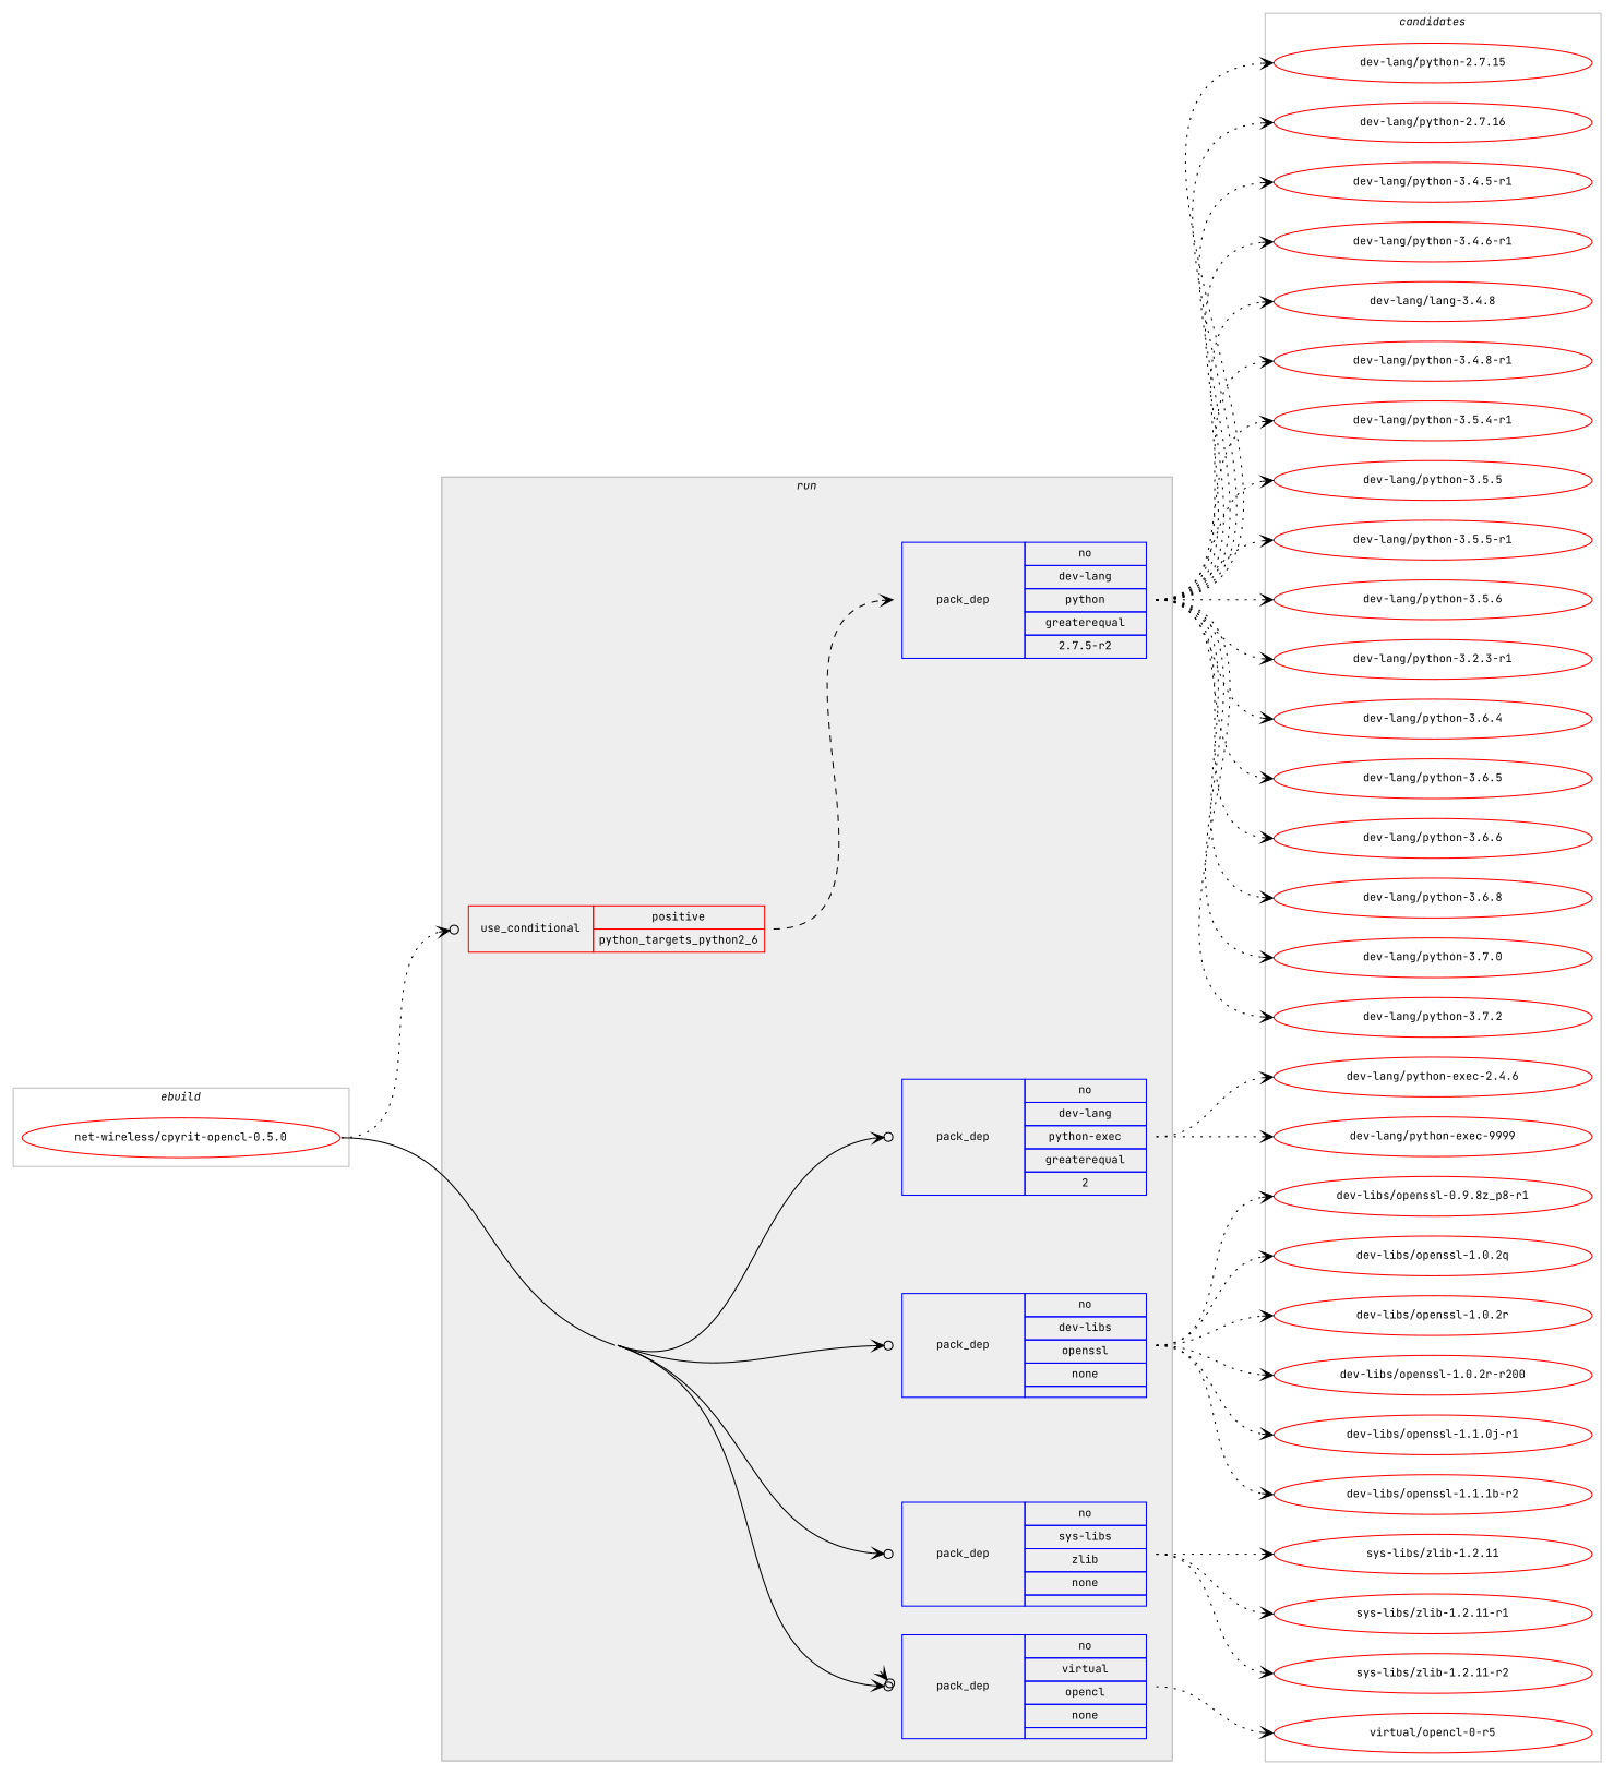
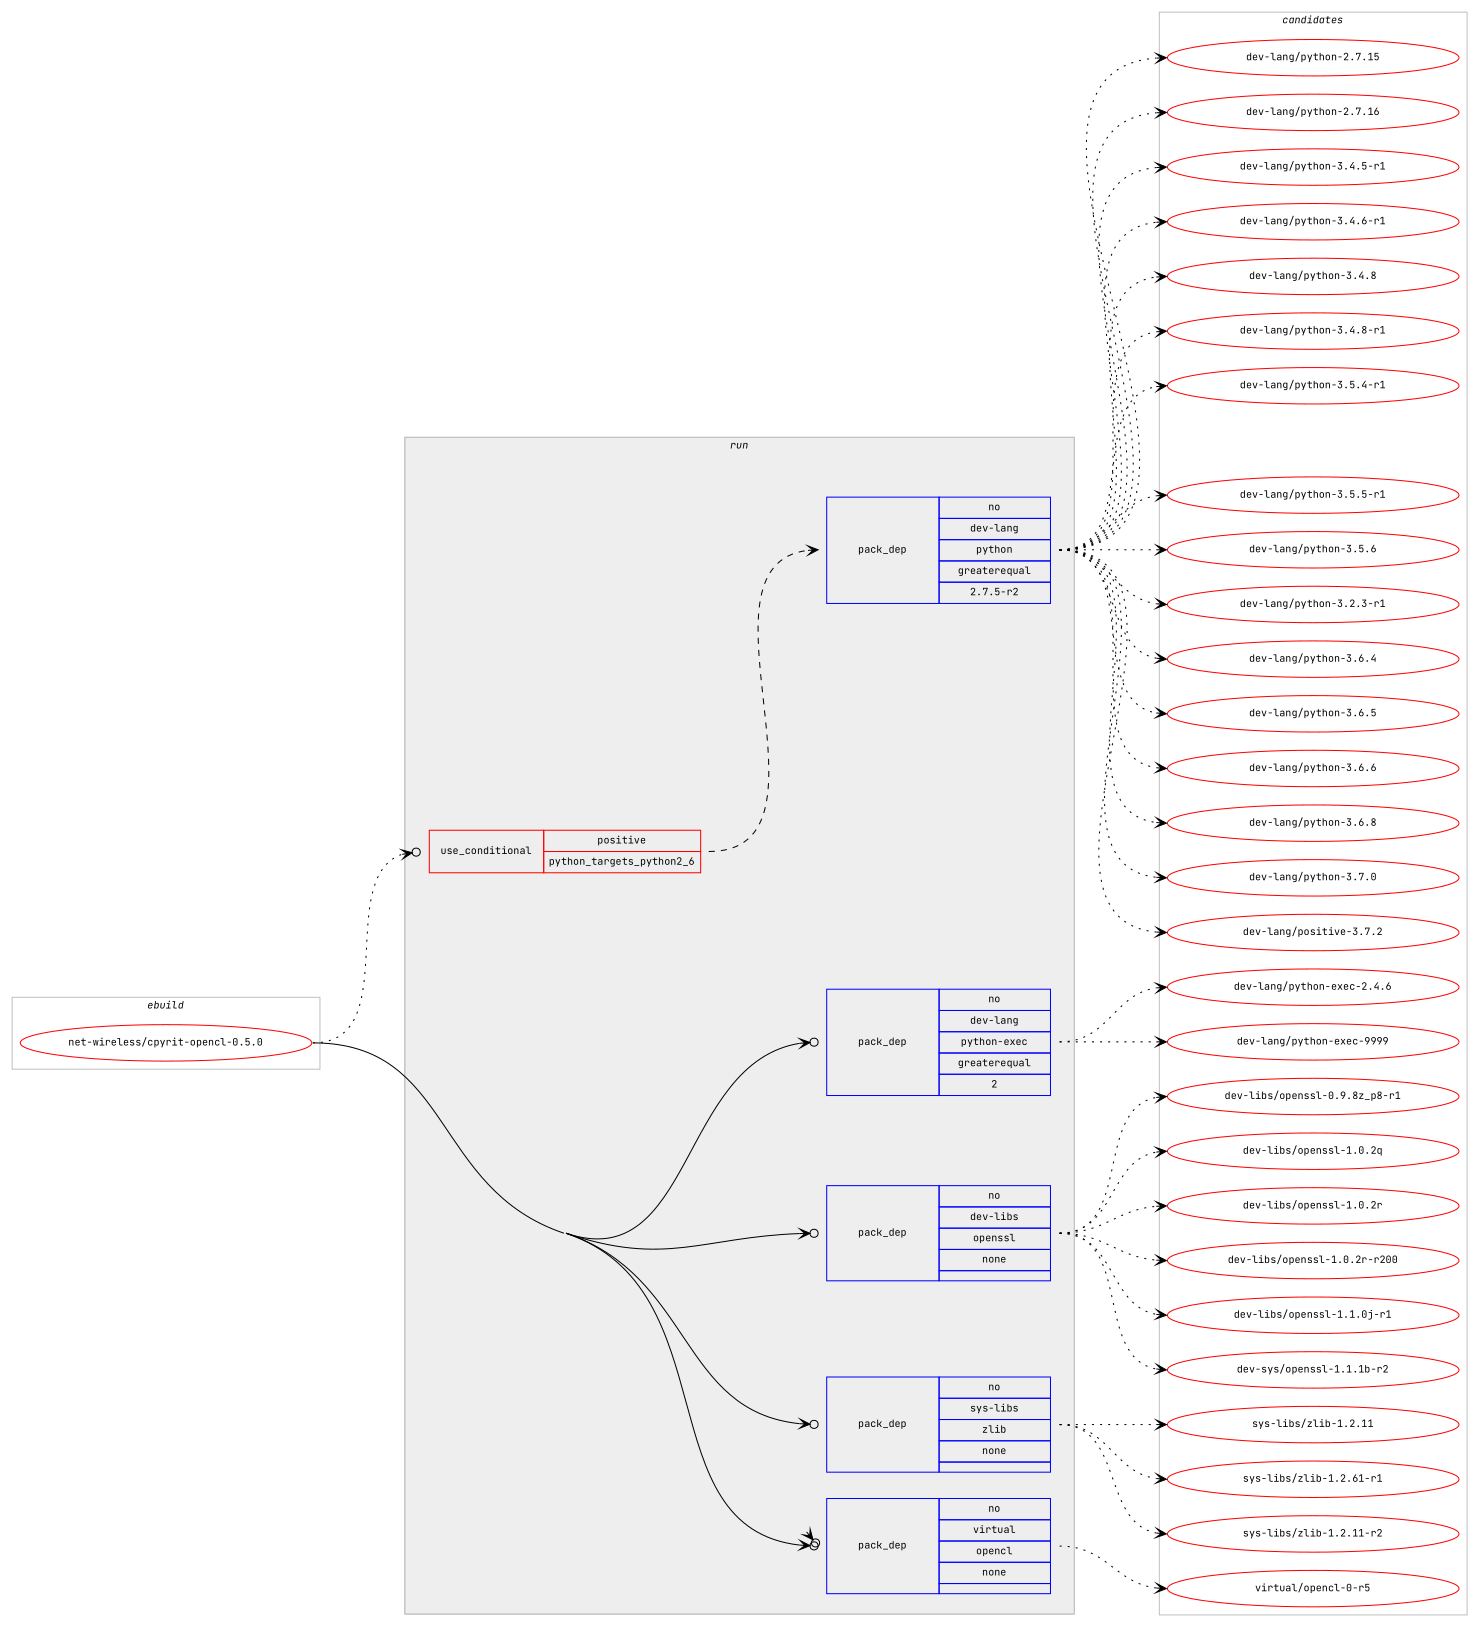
  digraph {
    compound=true
    concentrate=true
    fontname="JetBrains Mono"
    fontsize=10
    newrank=true
    rankdir=LR
    ranksep=1.5
    node [color=red fontname="JetBrains Mono" fontsize=10]
    edge [arrowhead=vee fontname="JetBrains Mono" headport=w style=dotted tailport=e weight=100]
    n1 [label="net-wireless/cpyrit-opencl-0.5.0" width=4]
    n2 [color=blue label=<<TABLE BORDER="0" CELLBORDER="1" CELLSPACING="0" CELLPADDING="4" WIDTH="220"><TR><TD ROWSPAN="6" CELLPADDING="30">pack_dep</TD></TR><TR><TD WIDTH="110">no</TD></TR><TR><TD>dev-lang</TD></TR><TR><TD>python</TD></TR><TR><TD>greaterequal</TD></TR><TR><TD>2.7.5-r2</TD></TR></TABLE>> shape=none]
    n3 [label=<<TABLE BORDER="0" CELLBORDER="1" CELLSPACING="0" CELLPADDING="4"><TR><TD ROWSPAN="3" CELLPADDING="10">use_conditional</TD></TR><TR><TD>positive</TD></TR><TR><TD>python_targets_python2_6</TD></TR></TABLE>> shape=none]
    n4 [color=blue label=<<TABLE BORDER="0" CELLBORDER="1" CELLSPACING="0" CELLPADDING="4" WIDTH="220"><TR><TD ROWSPAN="6" CELLPADDING="30">pack_dep</TD></TR><TR><TD WIDTH="110">no</TD></TR><TR><TD>dev-lang</TD></TR><TR><TD>python-exec</TD></TR><TR><TD>greaterequal</TD></TR><TR><TD>2</TD></TR></TABLE>> shape=none]
    n5 [color=blue label=<<TABLE BORDER="0" CELLBORDER="1" CELLSPACING="0" CELLPADDING="4" WIDTH="220"><TR><TD ROWSPAN="6" CELLPADDING="30">pack_dep</TD></TR><TR><TD WIDTH="110">no</TD></TR><TR><TD>dev-libs</TD></TR><TR><TD>openssl</TD></TR><TR><TD>none</TD></TR><TR><TD></TD></TR></TABLE>> shape=none]
    n6 [color=blue label=<<TABLE BORDER="0" CELLBORDER="1" CELLSPACING="0" CELLPADDING="4" WIDTH="220"><TR><TD ROWSPAN="6" CELLPADDING="30">pack_dep</TD></TR><TR><TD WIDTH="110">no</TD></TR><TR><TD>sys-libs</TD></TR><TR><TD>zlib</TD></TR><TR><TD>none</TD></TR><TR><TD></TD></TR></TABLE>> shape=none]
    n7 [color=blue label=<<TABLE BORDER="0" CELLBORDER="1" CELLSPACING="0" CELLPADDING="4" WIDTH="220"><TR><TD ROWSPAN="6" CELLPADDING="30">pack_dep</TD></TR><TR><TD WIDTH="110">no</TD></TR><TR><TD>virtual</TD></TR><TR><TD>opencl</TD></TR><TR><TD>none</TD></TR><TR><TD></TD></TR></TABLE>> shape=none]
    n8 [label="dev-lang/python-2.7.15" width=4]
    n9 [label="dev-lang/python-2.7.16" width=4]
    n10 [label="dev-lang/python-3.4.5-r1" width=4]
    n11 [label="dev-lang/python-3.4.6-r1" width=4]
-   n12 [label="dev-lang/lang-3.4.8" width=4]
+   n12 [label="dev-lang/python-3.4.8" width=4]
    n13 [label="dev-lang/python-3.4.8-r1" width=4]
    n14 [label="dev-lang/python-3.5.4-r1" width=4]
-   n15 [label="dev-lang/python-3.5.5" width=4]
    n16 [label="dev-lang/python-3.5.5-r1" width=4]
    n17 [label="dev-lang/python-3.5.6" width=4]
    n18 [label="dev-lang/python-3.2.3-r1" width=4]
    n19 [label="dev-lang/python-3.6.4" width=4]
    n20 [label="dev-lang/python-3.6.5" width=4]
    n21 [label="dev-lang/python-3.6.6" width=4]
    n22 [label="dev-lang/python-3.6.8" width=4]
    n23 [label="dev-lang/python-3.7.0" width=4]
-   n24 [label="dev-lang/python-3.7.2" width=4]
+   n24 [label="dev-lang/positive-3.7.2" width=4]
    n25 [label="dev-lang/python-exec-2.4.6" width=4]
    n26 [label="dev-lang/python-exec-9999" width=4]
    n27 [label="dev-libs/openssl-0.9.8z_p8-r1" width=4]
    n28 [label="dev-libs/openssl-1.0.2q" width=4]
    n29 [label="dev-libs/openssl-1.0.2r" width=4]
    n30 [label="dev-libs/openssl-1.0.2r-r200" width=4]
    n31 [label="dev-libs/openssl-1.1.0j-r1" width=4]
-   n32 [label="dev-libs/openssl-1.1.1b-r2" width=4]
+   n32 [label="dev-sys/openssl-1.1.1b-r2" width=4]
    n33 [label="sys-libs/zlib-1.2.11" width=4]
-   n34 [label="sys-libs/zlib-1.2.11-r1" width=4]
+   n34 [label="sys-libs/zlib-1.2.61-r1" width=4]
    n35 [label="sys-libs/zlib-1.2.11-r2" width=4]
    n36 [label="virtual/opencl-0-r5" width=4]
    subgraph cluster_1 {
      color=gray
      label=<<i>ebuild</i>>
      rank=same
      n1
    }
    subgraph cluster_2 {
      color=gray
      label=<<i>dependencies</i>>
      subgraph cluster_3 {
        color=gray
        fillcolor="#eeeeee"
        label=<<i>compile</i>>
        style=filled
      }
      subgraph cluster_4 {
        color=gray
        fillcolor="#eeeeee"
        label=<<i>compile and run</i>>
        style=filled
        subgraph sub_5 {
          color=gray
          fillcolor="#eeeeee"
          label=<<i>compile and run</i>>
          style=filled
          n3
          subgraph sub_6 {
            color=gray
            fillcolor="#eeeeee"
            label=<<i>compile and run</i>>
            style=filled
            n2
          }
        }
        subgraph sub_7 {
          color=gray
          fillcolor="#eeeeee"
          label=<<i>compile and run</i>>
          style=filled
          n4
        }
        subgraph sub_8 {
          color=gray
          fillcolor="#eeeeee"
          label=<<i>compile and run</i>>
          style=filled
          n5
        }
        subgraph sub_9 {
          color=gray
          fillcolor="#eeeeee"
          label=<<i>compile and run</i>>
          style=filled
          n6
        }
        subgraph sub_10 {
          color=gray
          fillcolor="#eeeeee"
          label=<<i>compile and run</i>>
          style=filled
          n7
        }
      }
      subgraph cluster_11 {
        color=gray
        fillcolor="#eeeeee"
        label=<<i>run</i>>
        style=filled
      }
    }
    subgraph cluster_12 {
      color=gray
      label=<<i>candidates</i>>
      rank=same
      subgraph sub_13 {
        color=black
        label=<<i>candidates</i>>
        nodesep=1
        rank=same
        n8
        n9
        n10
        n11
        n12
        n13
        n14
-       n15
        n16
        n17
        n18
        n19
        n20
        n21
        n22
        n23
        n24
      }
      subgraph sub_14 {
        color=black
        label=<<i>candidates</i>>
        nodesep=1
        rank=same
        n25
        n26
      }
      subgraph sub_15 {
        color=black
        label=<<i>candidates</i>>
        nodesep=1
        rank=same
        n27
        n28
        n29
        n30
        n31
        n32
      }
      subgraph sub_16 {
        color=black
        label=<<i>candidates</i>>
        nodesep=1
        rank=same
        n33
        n34
        n35
      }
      subgraph sub_17 {
        color=black
        label=<<i>candidates</i>>
        nodesep=1
        rank=same
        n36
      }
    }
    n1 -> n3 [arrowhead=odotvee weight=20]
    n1 -> n4 [arrowhead=odotvee style=solid weight=20]
    n1 -> n5 [arrowhead=odotvee style=solid weight=20]
    n1 -> n6 [arrowhead=odotvee style=solid weight=20]
    n1 -> n7 [arrowhead=odotvee style=solid weight=20]
    n2 -> n8
    n2 -> n9
    n2 -> n10
    n2 -> n11
    n2 -> n12
    n2 -> n13
    n2 -> n14
-   n2 -> n15
    n2 -> n16
    n2 -> n17
    n2 -> n18
    n2 -> n19
    n2 -> n20
    n2 -> n21
    n2 -> n22
    n2 -> n23
    n2 -> n24
    n3 -> n2 [style=dashed weight=20]
    n4 -> n25
    n4 -> n26
    n5 -> n27
    n5 -> n28
    n5 -> n29
    n5 -> n30
    n5 -> n31
    n5 -> n32
    n6 -> n33
    n6 -> n34
    n6 -> n35
    n7 -> n36
  }
